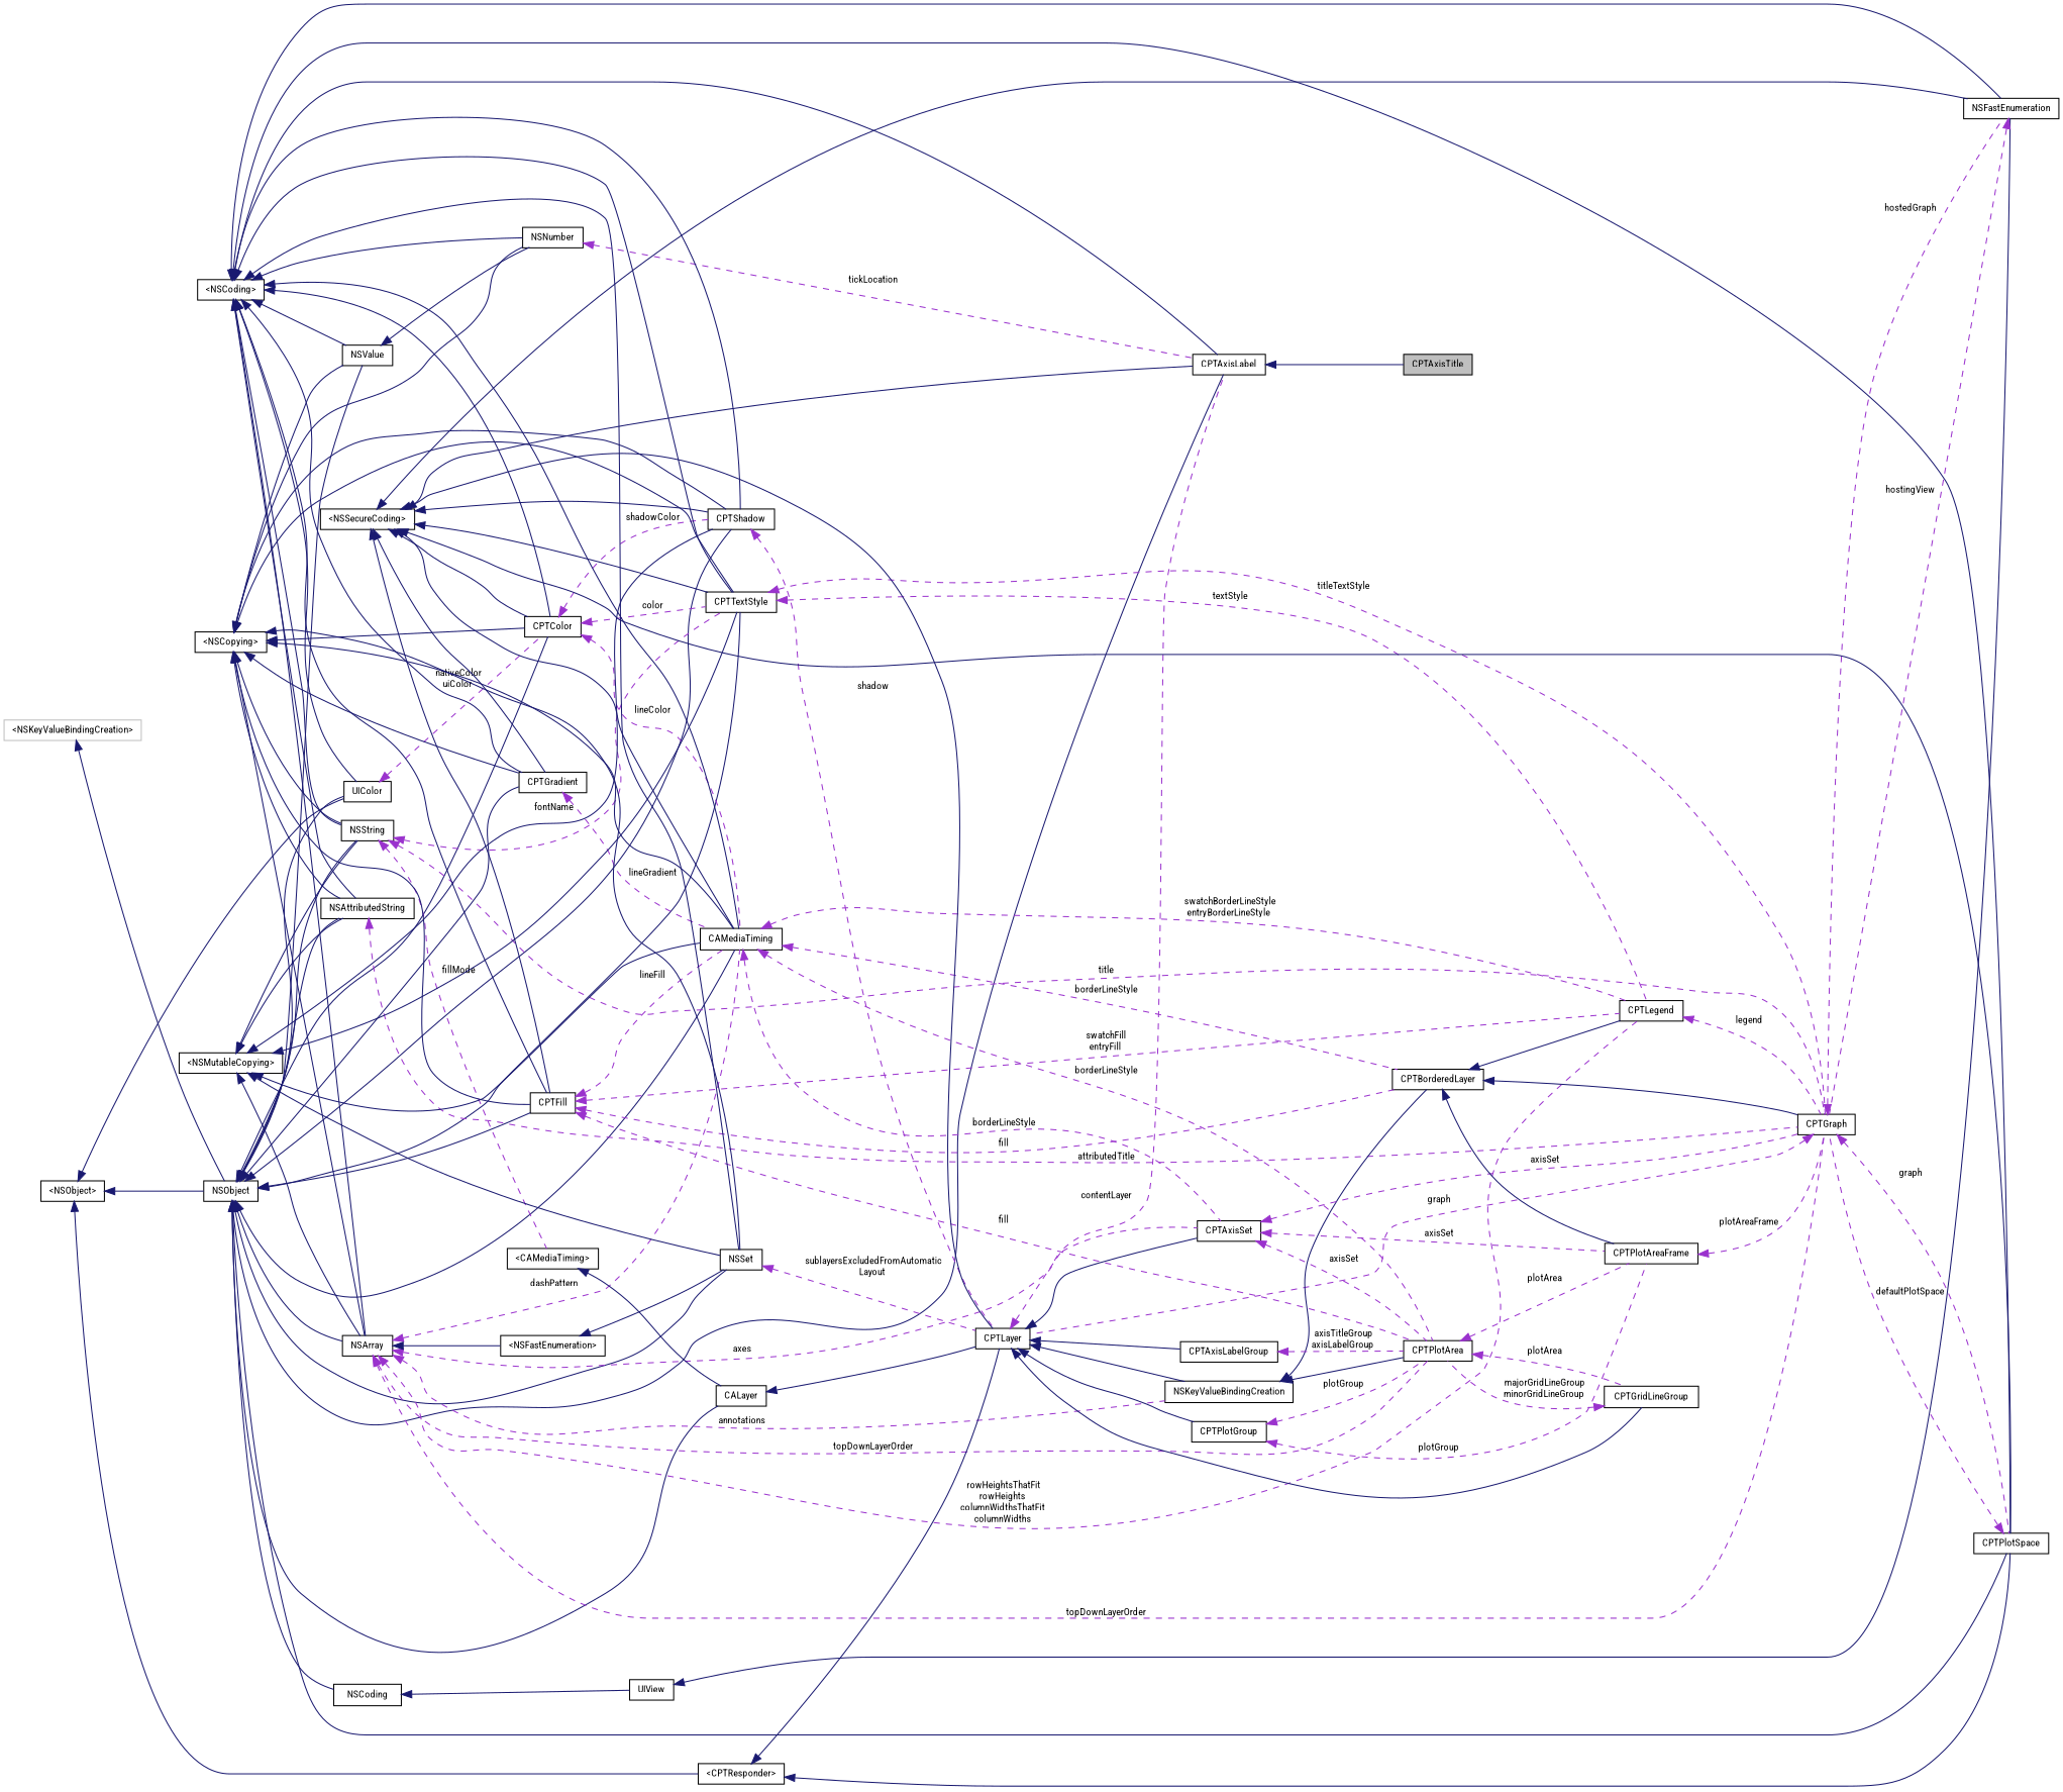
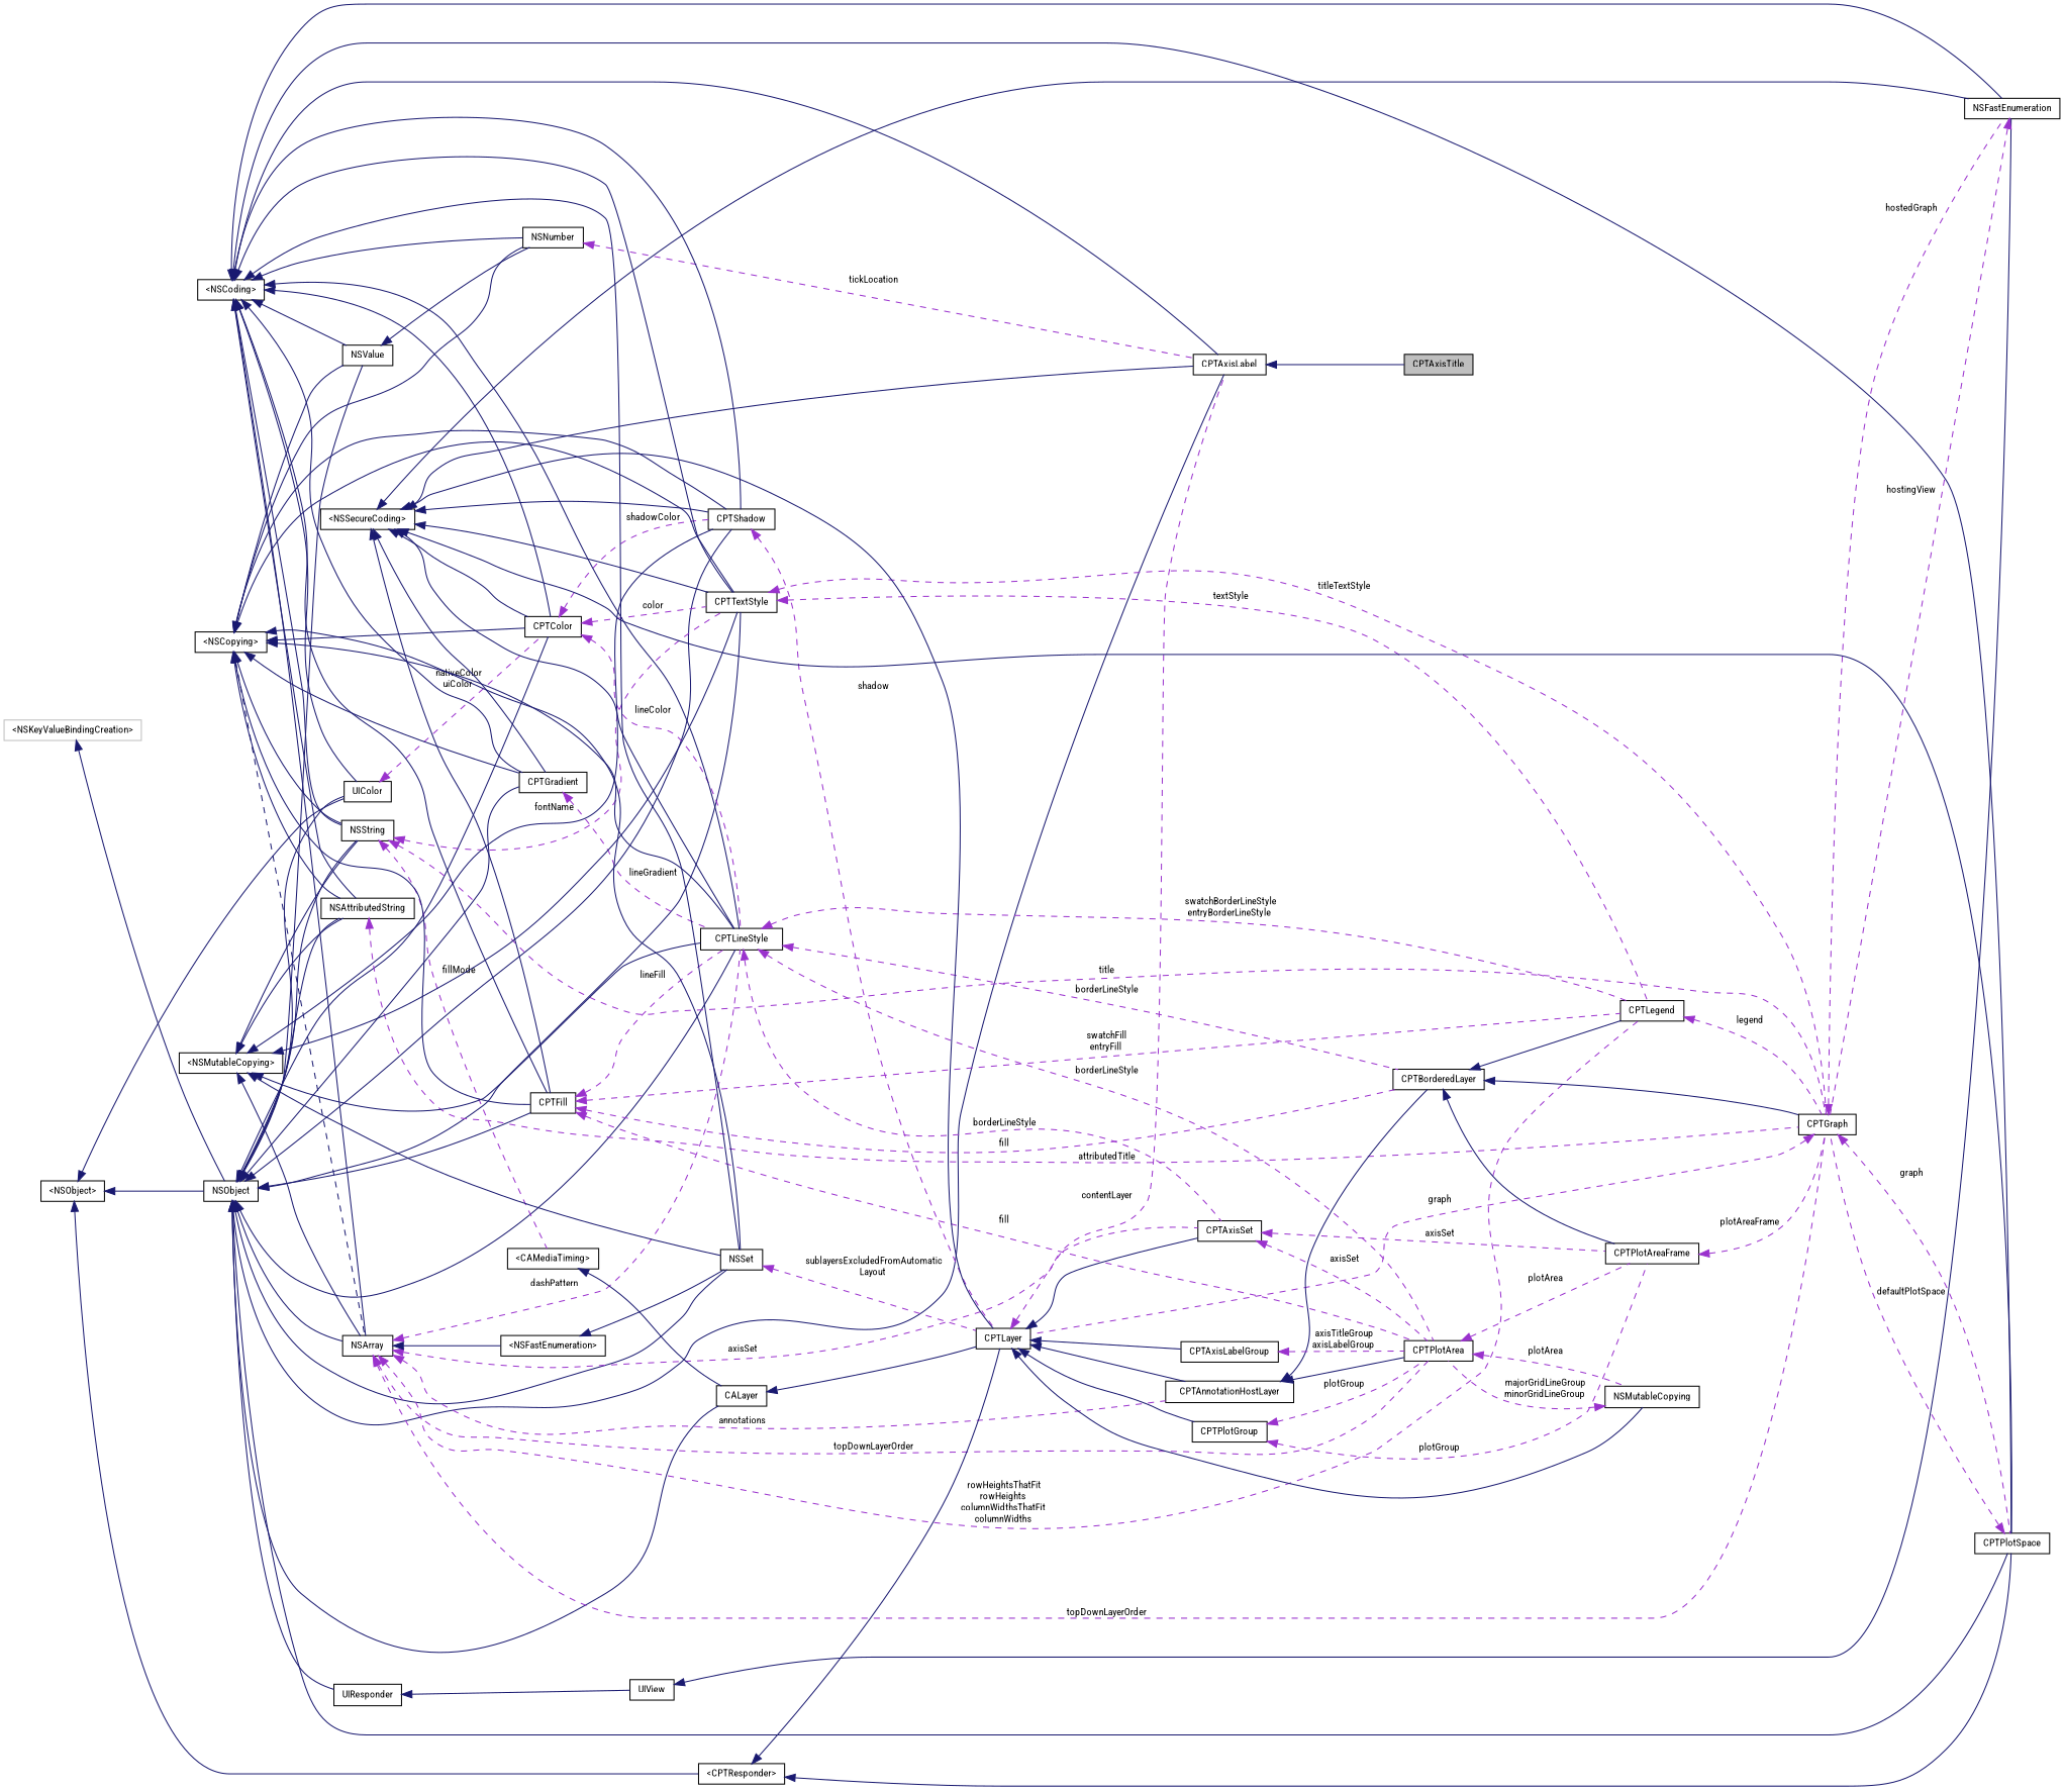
  digraph {
    fontname="Roboto Condensed"
    rankdir=LR
    node [color=black fontname="Roboto Condensed" fontsize=10 shape=record]
    edge [color=midnightblue dir=back fontname="Roboto Condensed" fontsize=10 labelfontname="Lucinda Grande" labelfontsize=10 style=solid]
    n1 [fillcolor=grey75 fontcolor=black height=0.2 label=CPTAxisTitle style=filled width=0.4]
    n2 [height=0.2 label=CPTAxisLabel width=0.4]
    n3 [height=0.2 label=NSObject width=0.4]
    n4 [height=0.2 label=NSValue width=0.4]
    n5 [height=0.2 label=CALayer width=0.4]
    n6 [height=0.2 label=NSString width=0.4]
    n7 [height=0.2 label=CPTShadow width=0.4]
    n8 [height=0.2 label=CPTColor width=0.4]
    n9 [height=0.2 label=UIColor width=0.4]
    n10 [height=0.2 label=NSSet width=0.4]
    n11 [height=0.2 label=NSArray width=0.4]
    n12 [height=0.2 label=CPTFill width=0.4]
-   n13 [height=0.2 label=CAMediaTiming width=0.4]
+   n13 [height=0.2 label=CPTLineStyle width=0.4]
    n14 [height=0.2 label=CPTGradient width=0.4]
    n15 [height=0.2 label=CPTTextStyle width=0.4]
-   n16 [height=0.2 label=NSCoding width=0.4]
+   n16 [height=0.2 label=UIResponder width=0.4]
    n17 [height=0.2 label=NSAttributedString width=0.4]
    n18 [height=0.2 label=CPTPlotSpace width=0.4]
    n19 [height=0.2 label=NSNumber width=0.4]
    n20 [height=0.2 label=CPTLayer width=0.4]
    n21 [height=0.2 label="\<CAMediaTiming\>" width=0.4]
    n22 [height=0.2 label=CPTGraph width=0.4]
-   n23 [height=0.2 label=NSKeyValueBindingCreation width=0.4]
+   n23 [height=0.2 label=CPTAnnotationHostLayer width=0.4]
    n24 [height=0.2 label=CPTAxisSet width=0.4]
    n25 [height=0.2 label="\<NSFastEnumeration\>" width=0.4]
    n26 [height=0.2 label=CPTLegend width=0.4]
    n27 [height=0.2 label=CPTPlotArea width=0.4]
    n28 [height=0.2 label=CPTBorderedLayer width=0.4]
    n29 [height=0.2 label=UIView width=0.4]
    n30 [height=0.2 label="\<NSObject\>" width=0.4]
    n31 [height=0.2 label="\<CPTResponder\>" width=0.4]
    n32 [color=grey75 height=0.2 label="\<NSKeyValueBindingCreation\>" width=0.4]
    n33 [height=0.2 label="\<NSCoding\>" width=0.4]
    n34 [height=0.2 label=NSFastEnumeration width=0.4]
    n35 [height=0.2 label="\<NSSecureCoding\>" width=0.4]
-   n36 [height=0.2 label=CPTGridLineGroup width=0.4]
+   n36 [height=0.2 label=NSMutableCopying width=0.4]
    n37 [height=0.2 label=CPTAxisLabelGroup width=0.4]
    n38 [height=0.2 label=CPTPlotGroup width=0.4]
    n39 [height=0.2 label="\<NSCopying\>" width=0.4]
    n40 [height=0.2 label=CPTPlotAreaFrame width=0.4]
    n41 [height=0.2 label="\<NSMutableCopying\>" width=0.4]
    n2 -> n1
    n3 -> n2
    n3 -> n4
    n3 -> n5
    n3 -> n6
    n3 -> n7
    n3 -> n8
    n3 -> n9
    n3 -> n10
    n3 -> n11
    n3 -> n12
    n3 -> n13
    n3 -> n14
    n3 -> n15
    n3 -> n16
    n3 -> n17
    n3 -> n18
    n4 -> n19
    n5 -> n20
    n6 -> n15 [color=darkorchid3 label=" fontName" style=dashed]
    n6 -> n21 [color=darkorchid3 label=" fillMode" style=dashed]
    n6 -> n22 [color=darkorchid3 label=" title" style=dashed]
    n7 -> n20 [color=darkorchid3 label=" shadow" style=dashed]
    n8 -> n7 [color=darkorchid3 label=" shadowColor" style=dashed]
    n8 -> n13 [color=darkorchid3 label=" lineColor" style=dashed]
    n8 -> n15 [color=darkorchid3 label=" color" style=dashed]
    n9 -> n8 [color=darkorchid3 label=" nativeColor\nuiColor" style=dashed]
    n10 -> n20 [color=darkorchid3 label=" sublayersExcludedFromAutomatic\lLayout" style=dashed]
    n11 -> n13 [color=darkorchid3 label=" dashPattern" style=dashed]
    n11 -> n22 [color=darkorchid3 label=" topDownLayerOrder" style=dashed]
    n11 -> n23 [color=darkorchid3 label=" annotations" style=dashed]
-   n11 -> n24 [color=darkorchid3 label=" axes" style=dashed]
+   n11 -> n24 [color=darkorchid3 label=" axisSet" style=dashed]
    n11 -> n25
    n11 -> n26 [color=darkorchid3 label=" rowHeightsThatFit\nrowHeights\ncolumnWidthsThatFit\ncolumnWidths" style=dashed]
    n11 -> n27 [color=darkorchid3 label=" topDownLayerOrder" style=dashed]
    n12 -> n13 [color=darkorchid3 label=" lineFill" style=dashed]
    n12 -> n26 [color=darkorchid3 label=" swatchFill\nentryFill" style=dashed]
    n12 -> n27 [color=darkorchid3 label=" fill" style=dashed]
    n12 -> n28 [color=darkorchid3 label=" fill" style=dashed]
    n13 -> n24 [color=darkorchid3 label=" borderLineStyle" style=dashed]
    n13 -> n26 [color=darkorchid3 label=" swatchBorderLineStyle\nentryBorderLineStyle" style=dashed]
    n13 -> n27 [color=darkorchid3 label=" borderLineStyle" style=dashed]
    n13 -> n28 [color=darkorchid3 label=" borderLineStyle" style=dashed]
    n14 -> n13 [color=darkorchid3 label=" lineGradient" style=dashed]
    n15 -> n22 [color=darkorchid3 label=" titleTextStyle" style=dashed]
    n15 -> n26 [color=darkorchid3 label=" textStyle" style=dashed]
    n16 -> n29
    n17 -> n22 [color=darkorchid3 label=" attributedTitle" style=dashed]
    n18 -> n22 [color=darkorchid3 label=" defaultPlotSpace" style=dashed]
    n19 -> n2 [color=darkorchid3 label=" tickLocation" style=dashed]
    n20 -> n2 [color=darkorchid3 label=" contentLayer" style=dashed]
    n20 -> n23
    n20 -> n24
    n20 -> n36
    n20 -> n37
    n20 -> n38
    n21 -> n5
    n22 -> n18 [color=darkorchid3 label=" graph" style=dashed]
    n22 -> n20 [color=darkorchid3 label=" graph" style=dashed]
    n22 -> n34 [color=darkorchid3 label=" hostedGraph" style=dashed]
    n23 -> n27
    n23 -> n28
-   n24 -> n22 [color=darkorchid3 label=" axisSet" style=dashed]
    n24 -> n27 [color=darkorchid3 label=" axisSet" style=dashed]
    n24 -> n40 [color=darkorchid3 label=" axisSet" style=dashed]
    n25 -> n10
    n26 -> n22 [color=darkorchid3 label=" legend" style=dashed]
    n27 -> n36 [color=darkorchid3 label=" plotArea" style=dashed]
    n27 -> n40 [color=darkorchid3 label=" plotArea" style=dashed]
    n28 -> n22
    n28 -> n26
    n28 -> n40
    n29 -> n34
    n30 -> n3
    n30 -> n9
    n30 -> n31
    n31 -> n18
    n31 -> n20
    n32 -> n3
    n33 -> n2
    n33 -> n4
    n33 -> n6
    n33 -> n7
    n33 -> n8
    n33 -> n9
    n33 -> n10
    n33 -> n11
    n33 -> n12
    n33 -> n13
    n33 -> n14
    n33 -> n15
    n33 -> n17
    n33 -> n18
    n33 -> n19
    n33 -> n34
    n34 -> n22 [color=darkorchid3 label=" hostingView" style=dashed]
    n35 -> n2
    n35 -> n7
    n35 -> n8
    n35 -> n12
    n35 -> n13
    n35 -> n14
    n35 -> n15
    n35 -> n18
    n35 -> n20
    n35 -> n34
    n36 -> n27 [color=darkorchid3 label=" majorGridLineGroup\nminorGridLineGroup" style=dashed]
    n37 -> n27 [color=darkorchid3 label=" axisTitleGroup\naxisLabelGroup" style=dashed]
    n38 -> n27 [color=darkorchid3 label=" plotGroup" style=dashed]
    n38 -> n40 [color=darkorchid3 label=" plotGroup" style=dashed]
    n39 -> n4
    n39 -> n6
    n39 -> n7
    n39 -> n8
    n39 -> n10
-   n39 -> n11
+   n39 -> n11 [style=dashed]
    n39 -> n12
    n39 -> n13
    n39 -> n14
    n39 -> n15
    n39 -> n17
    n39 -> n19
    n40 -> n22 [color=darkorchid3 label=" plotAreaFrame" style=dashed]
    n41 -> n6
    n41 -> n7
    n41 -> n10
    n41 -> n11
    n41 -> n13
    n41 -> n15
    n41 -> n17
  }
